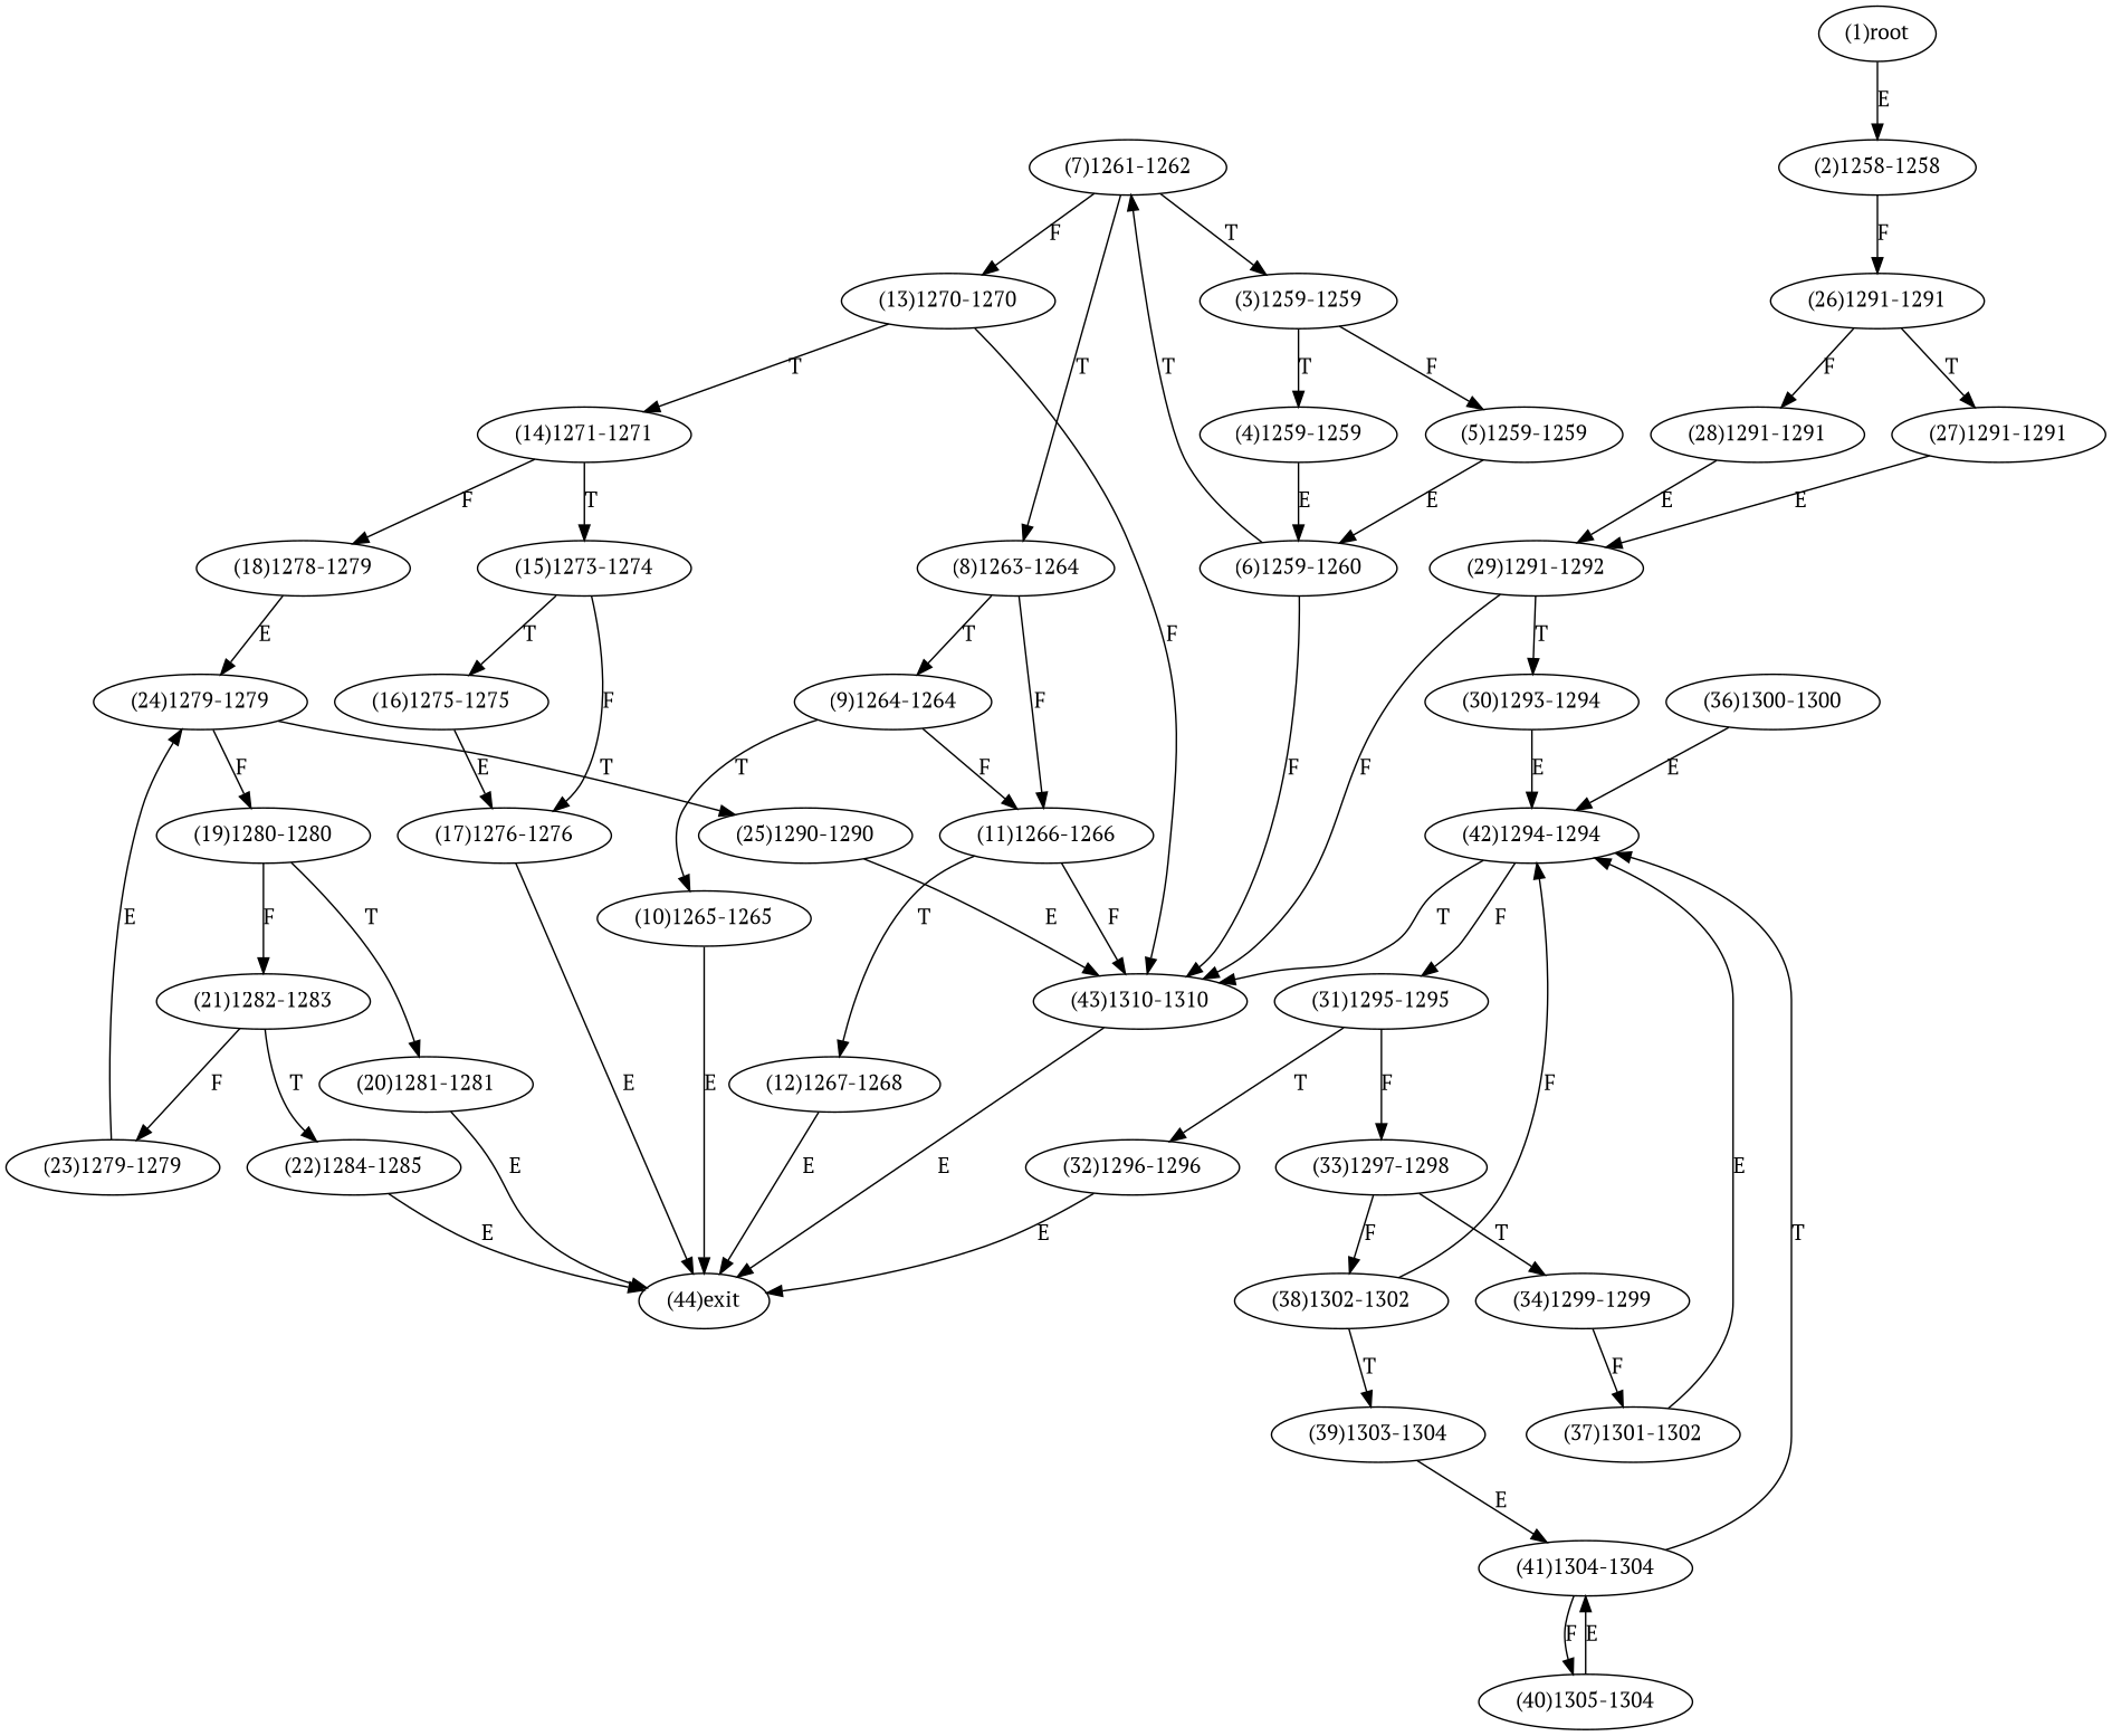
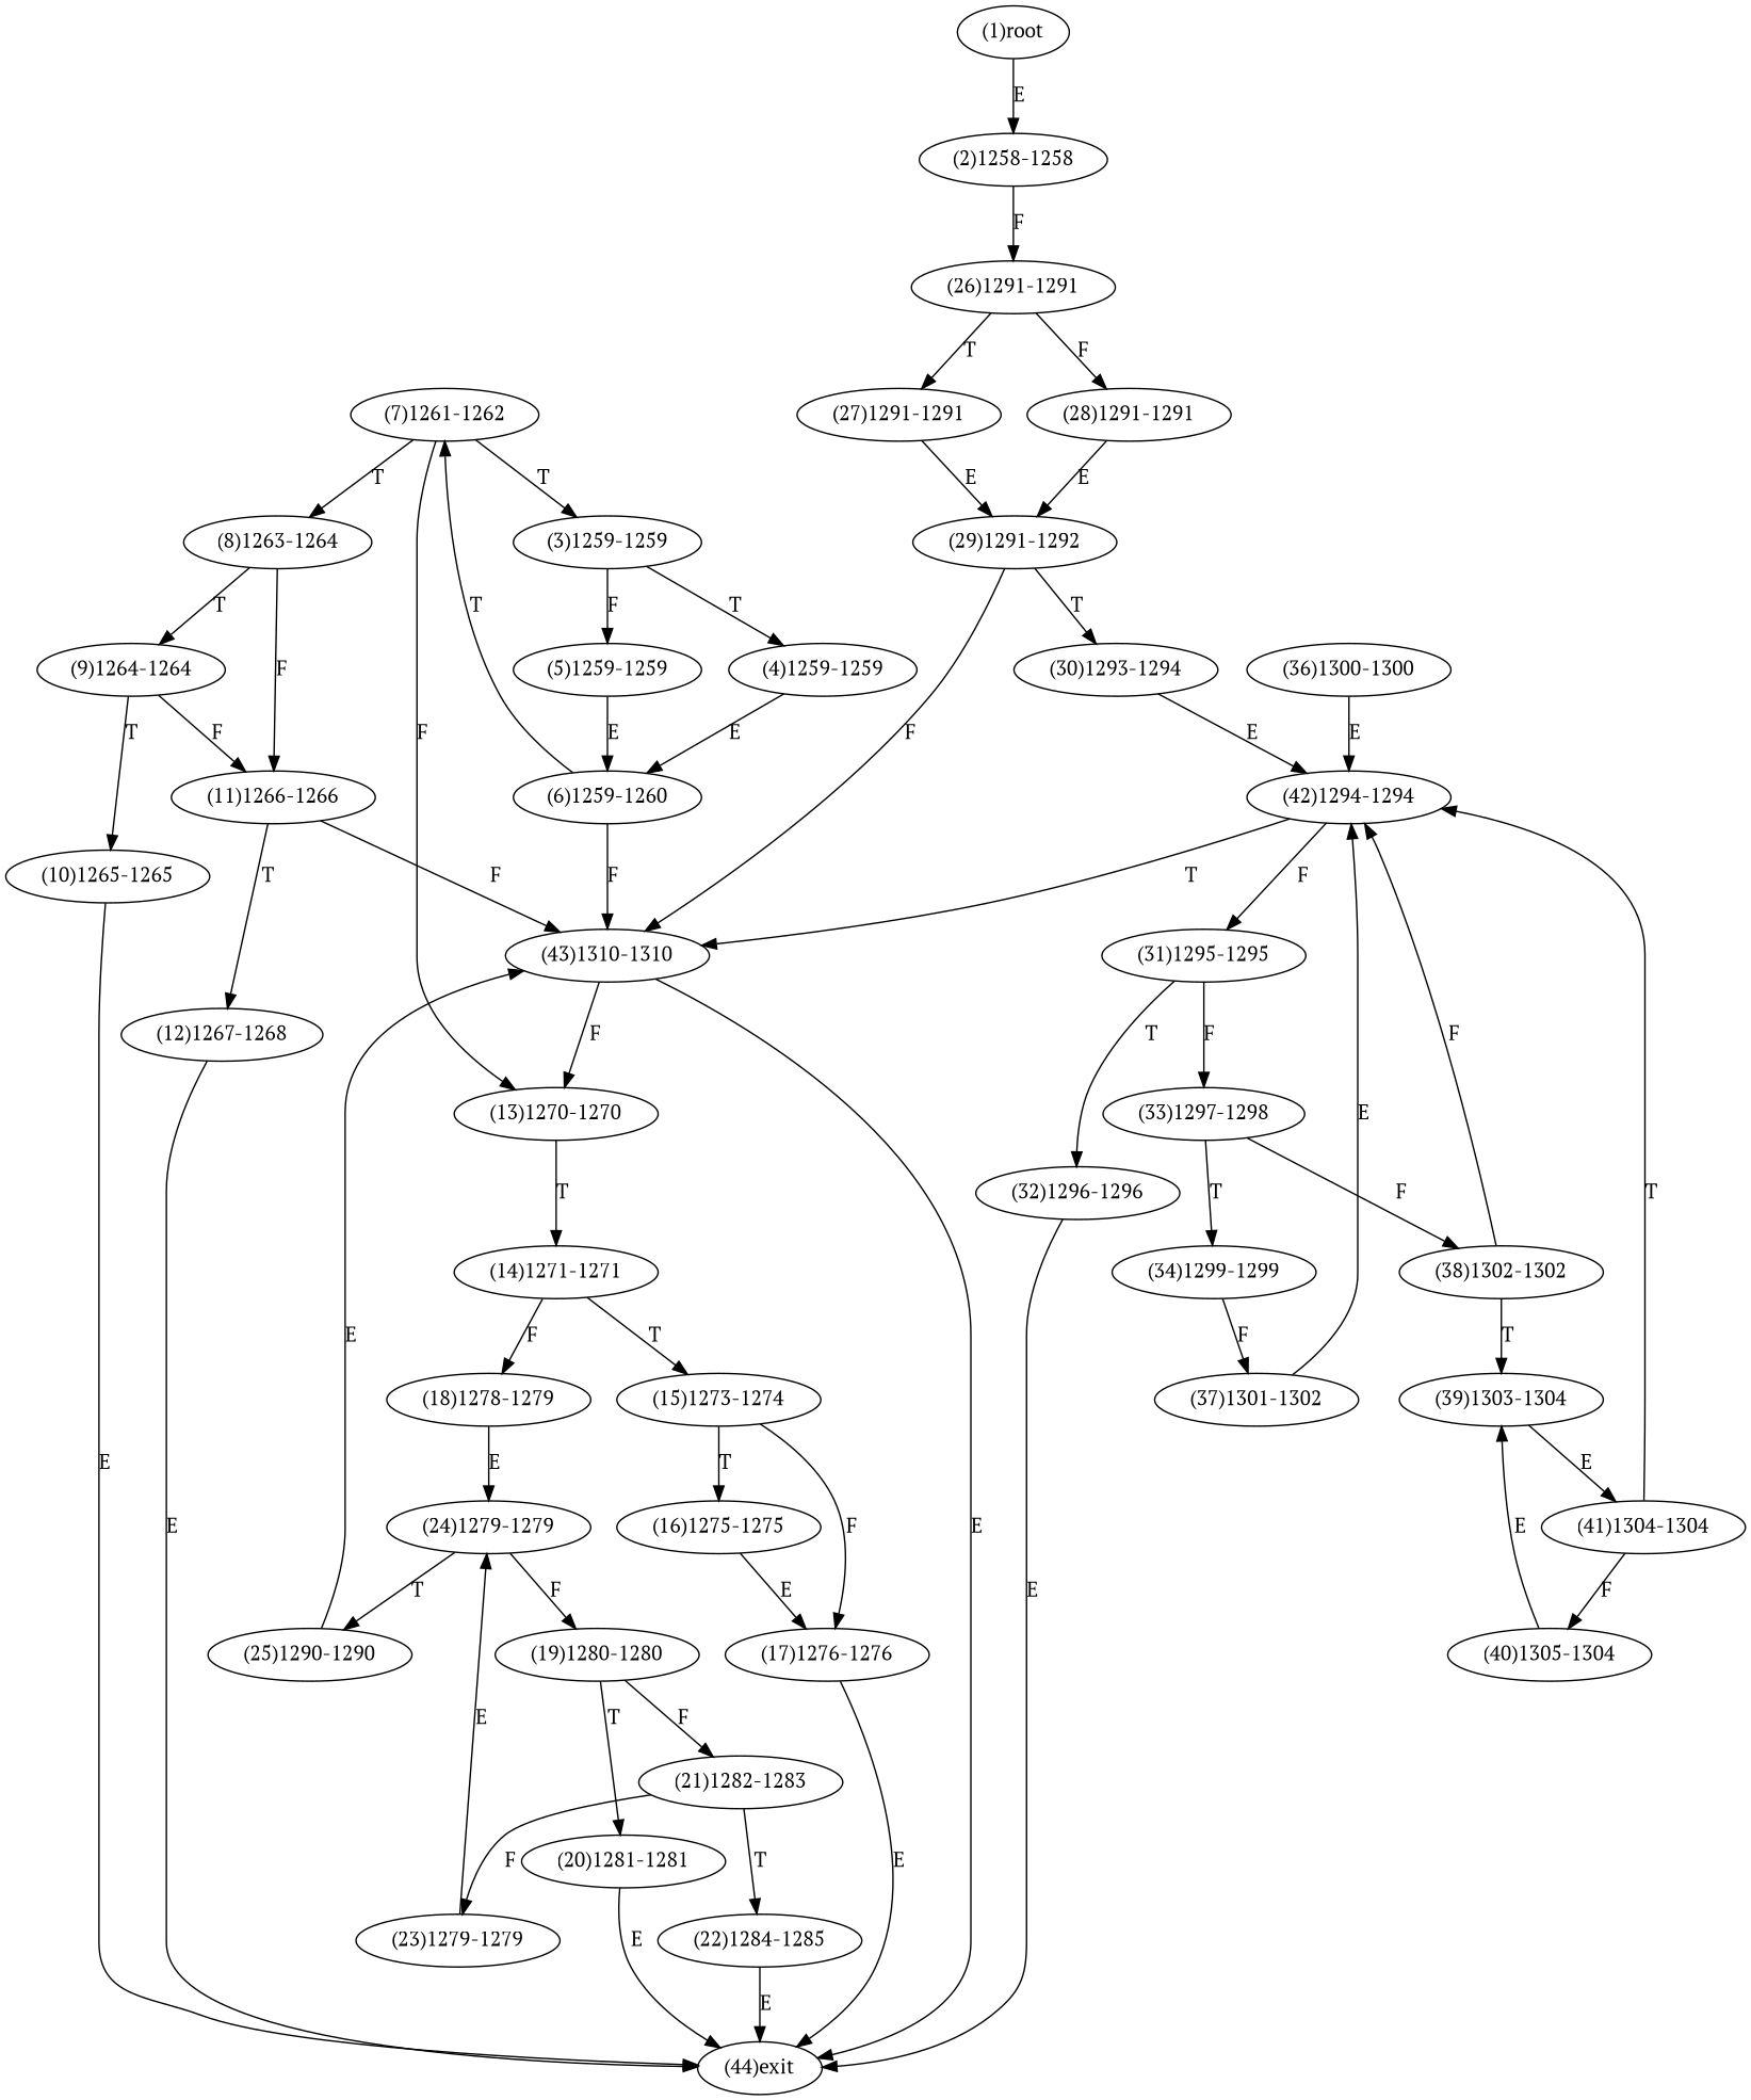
  digraph {
    fontname="PT Serif"
    node [fontname="PT Serif"]
    edge [fontname="PT Serif"]
    n1 [label="(1)root"]
    n2 [label="(2)1258-1258"]
    n3 [label="(26)1291-1291"]
    n4 [label="(3)1259-1259"]
    n5 [label="(4)1259-1259"]
    n6 [label="(5)1259-1259"]
    n7 [label="(27)1291-1291"]
    n8 [label="(28)1291-1291"]
    n9 [label="(6)1259-1260"]
    n10 [label="(7)1261-1262"]
    n11 [label="(43)1310-1310"]
    n12 [label="(8)1263-1264"]
    n13 [label="(13)1270-1270"]
    n14 [label="(44)exit"]
    n15 [label="(9)1264-1264"]
    n16 [label="(11)1266-1266"]
    n17 [label="(14)1271-1271"]
    n18 [label="(10)1265-1265"]
    n19 [label="(12)1267-1268"]
    n20 [label="(15)1273-1274"]
    n21 [label="(18)1278-1279"]
    n22 [label="(17)1276-1276"]
    n23 [label="(16)1275-1275"]
    n24 [label="(24)1279-1279"]
    n25 [label="(19)1280-1280"]
    n26 [label="(21)1282-1283"]
    n27 [label="(20)1281-1281"]
    n28 [label="(23)1279-1279"]
    n29 [label="(22)1284-1285"]
    n30 [label="(25)1290-1290"]
    n31 [label="(29)1291-1292"]
    n32 [label="(30)1293-1294"]
    n33 [label="(42)1294-1294"]
    n34 [label="(31)1295-1295"]
    n35 [label="(32)1296-1296"]
    n36 [label="(33)1297-1298"]
    n37 [label="(34)1299-1299"]
    n38 [label="(38)1302-1302"]
    n39 [label="(37)1301-1302"]
    n40 [label="(36)1300-1300"]
    n41 [label="(39)1303-1304"]
    n42 [label="(41)1304-1304"]
    n43 [label="(40)1305-1304"]
    n1 -> n2 [label=E]
    n2 -> n3 [label=F]
    n3 -> n7 [label=T]
    n3 -> n8 [label=F]
    n4 -> n5 [label=T]
    n4 -> n6 [label=F]
    n5 -> n9 [label=E]
    n6 -> n9 [label=E]
    n7 -> n31 [label=E]
    n8 -> n31 [label=E]
    n9 -> n10 [label=T]
    n9 -> n11 [label=F]
    n10 -> n4 [label=T]
    n10 -> n12 [label=T]
    n10 -> n13 [label=F]
    n11 -> n14 [label=E]
    n12 -> n15 [label=T]
    n12 -> n16 [label=F]
-   n13 -> n11 [label=F]
+   n11 -> n13 [label=F]
    n13 -> n17 [label=T]
    n15 -> n16 [label=F]
    n15 -> n18 [label=T]
    n16 -> n11 [label=F]
    n16 -> n19 [label=T]
    n17 -> n20 [label=T]
    n17 -> n21 [label=F]
    n18 -> n14 [label=E]
    n19 -> n14 [label=E]
    n20 -> n22 [label=F]
    n20 -> n23 [label=T]
    n21 -> n24 [label=E]
    n22 -> n14 [label=E]
    n23 -> n22 [label=E]
    n24 -> n25 [label=F]
    n24 -> n30 [label=T]
    n25 -> n26 [label=F]
    n25 -> n27 [label=T]
    n26 -> n28 [label=F]
    n26 -> n29 [label=T]
    n27 -> n14 [label=E]
    n28 -> n24 [label=E]
    n29 -> n14 [label=E]
    n30 -> n11 [label=E]
    n31 -> n11 [label=F]
    n31 -> n32 [label=T]
    n32 -> n33 [label=E]
    n33 -> n11 [label=T]
    n33 -> n34 [label=F]
    n34 -> n35 [label=T]
    n34 -> n36 [label=F]
    n35 -> n14 [label=E]
    n36 -> n37 [label=T]
    n36 -> n38 [label=F]
    n37 -> n39 [label=F]
    n38 -> n33 [label=F]
    n38 -> n41 [label=T]
    n39 -> n33 [label=E]
    n40 -> n33 [label=E]
    n41 -> n42 [label=E]
    n42 -> n33 [label=T]
    n42 -> n43 [label=F]
-   n43 -> n42 [label=E]
+   n43 -> n41 [label=E]
  }
